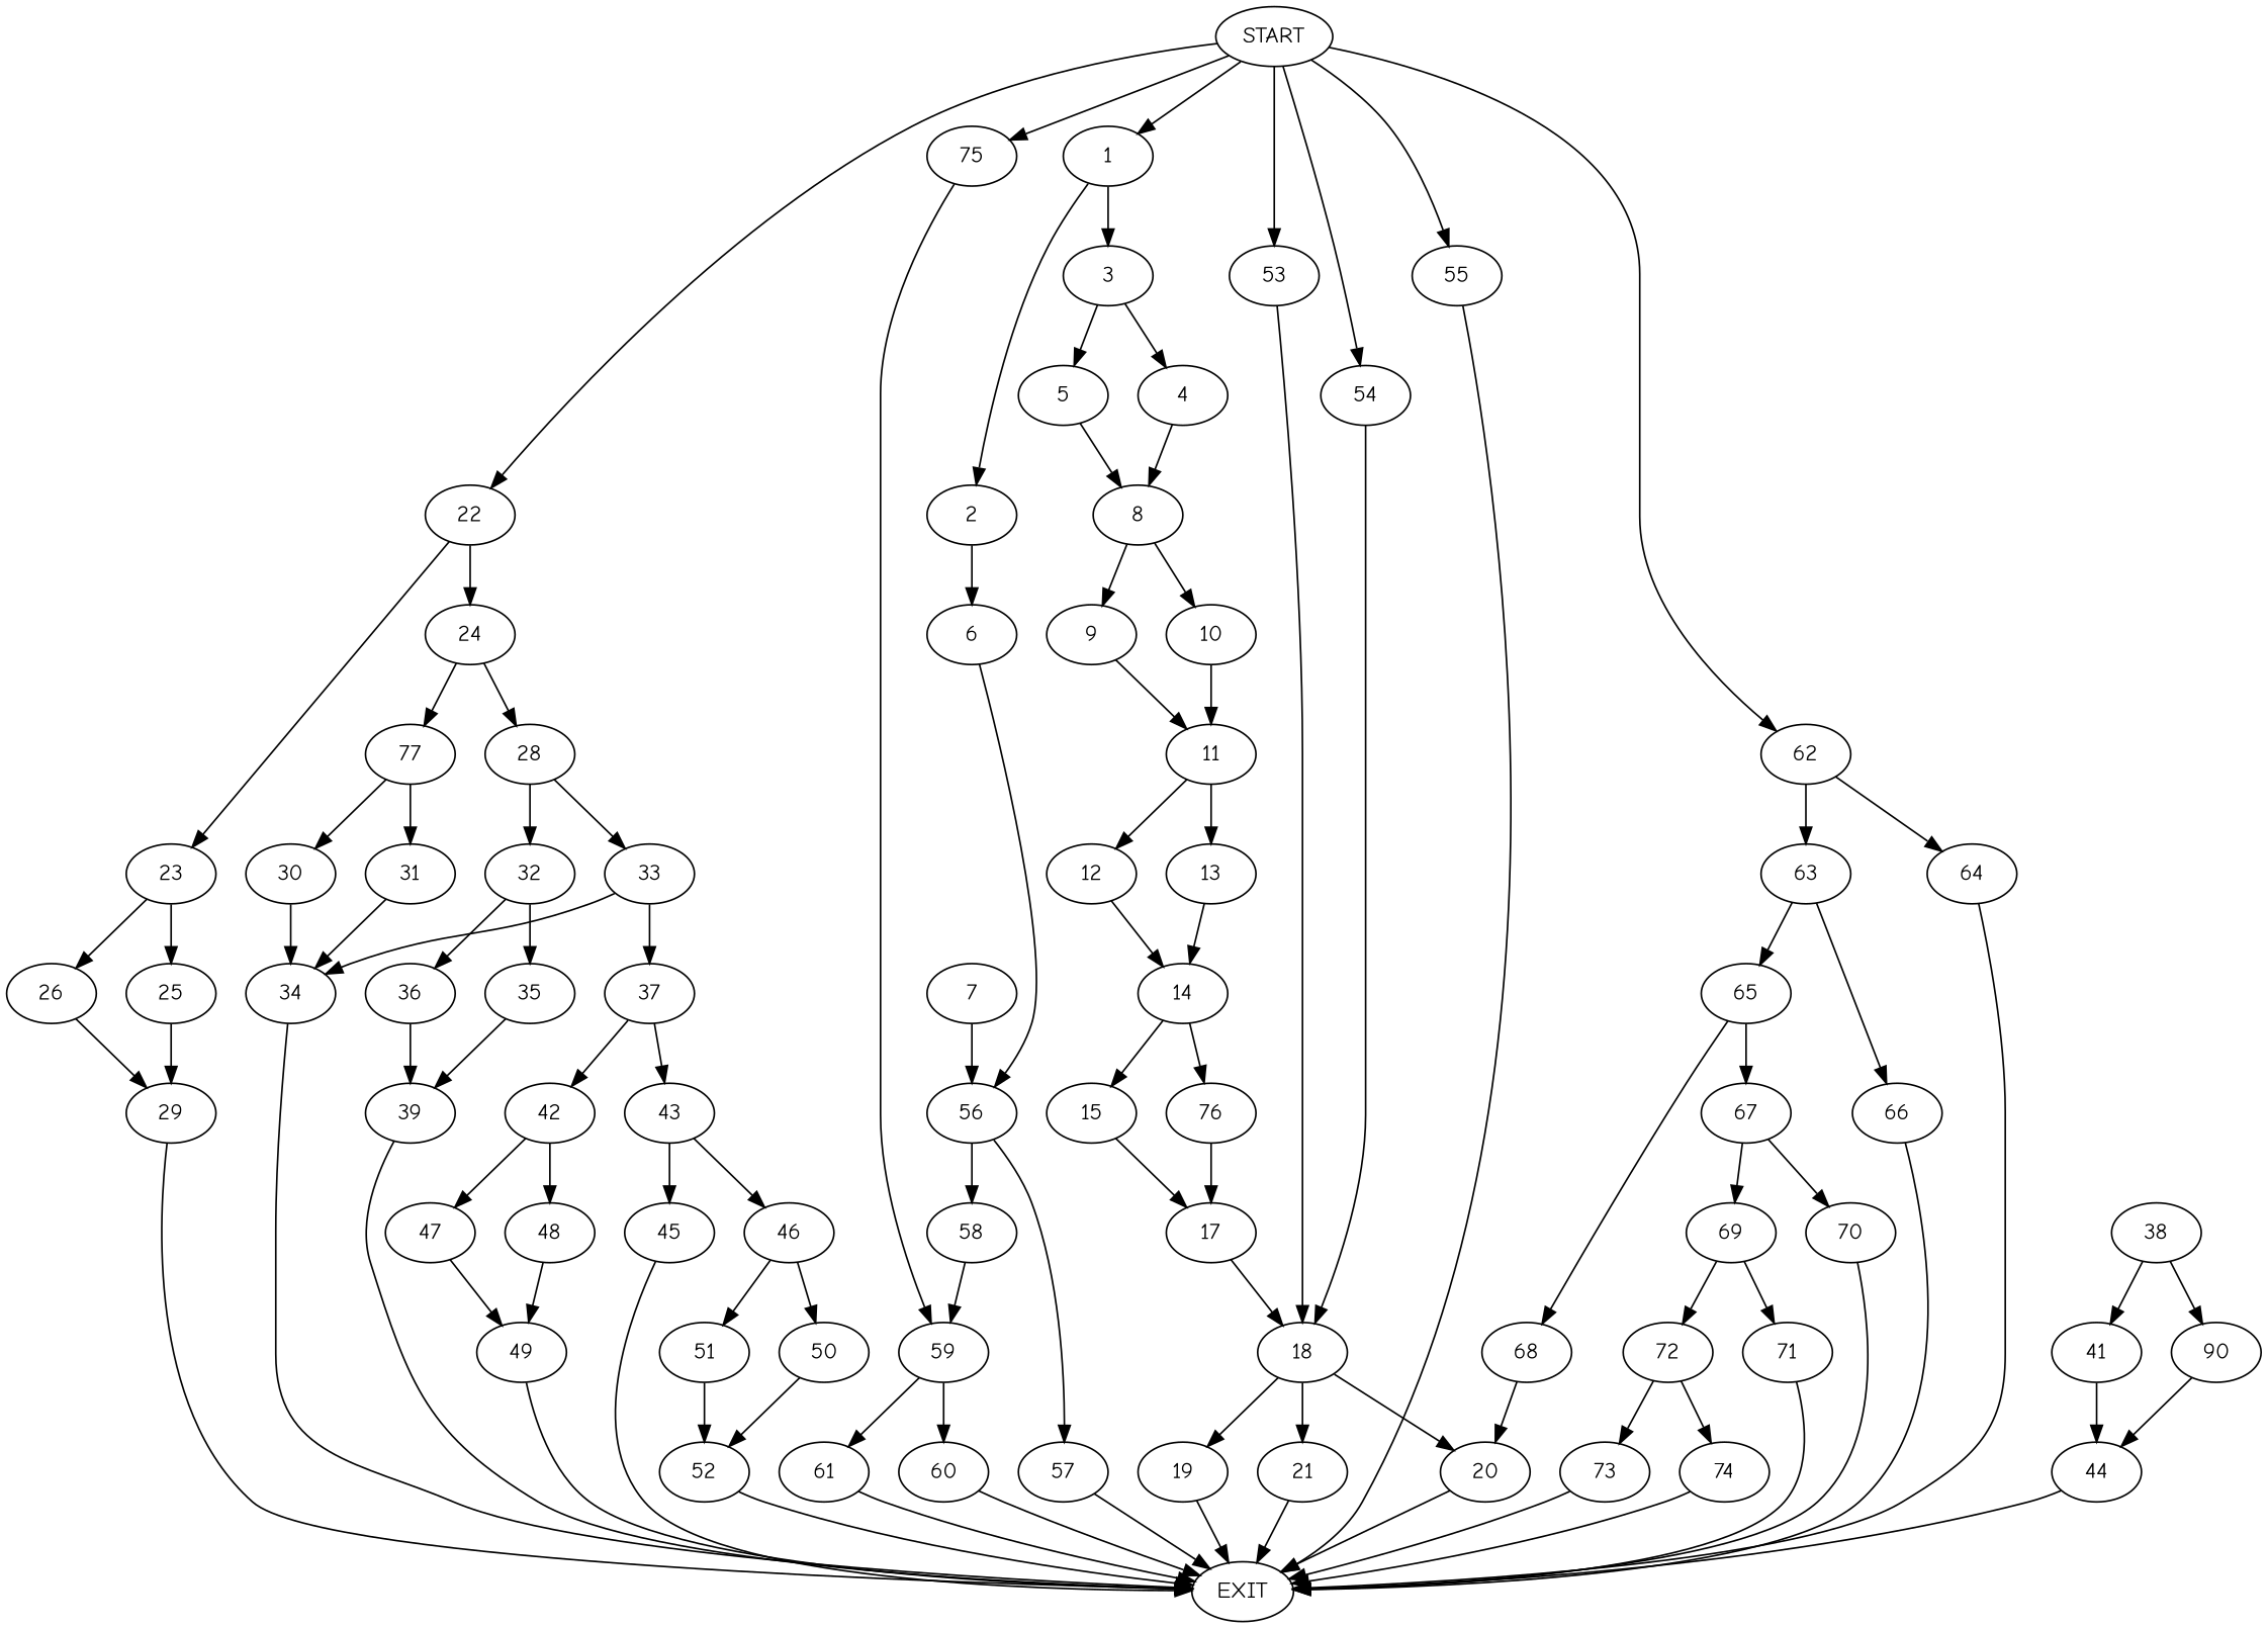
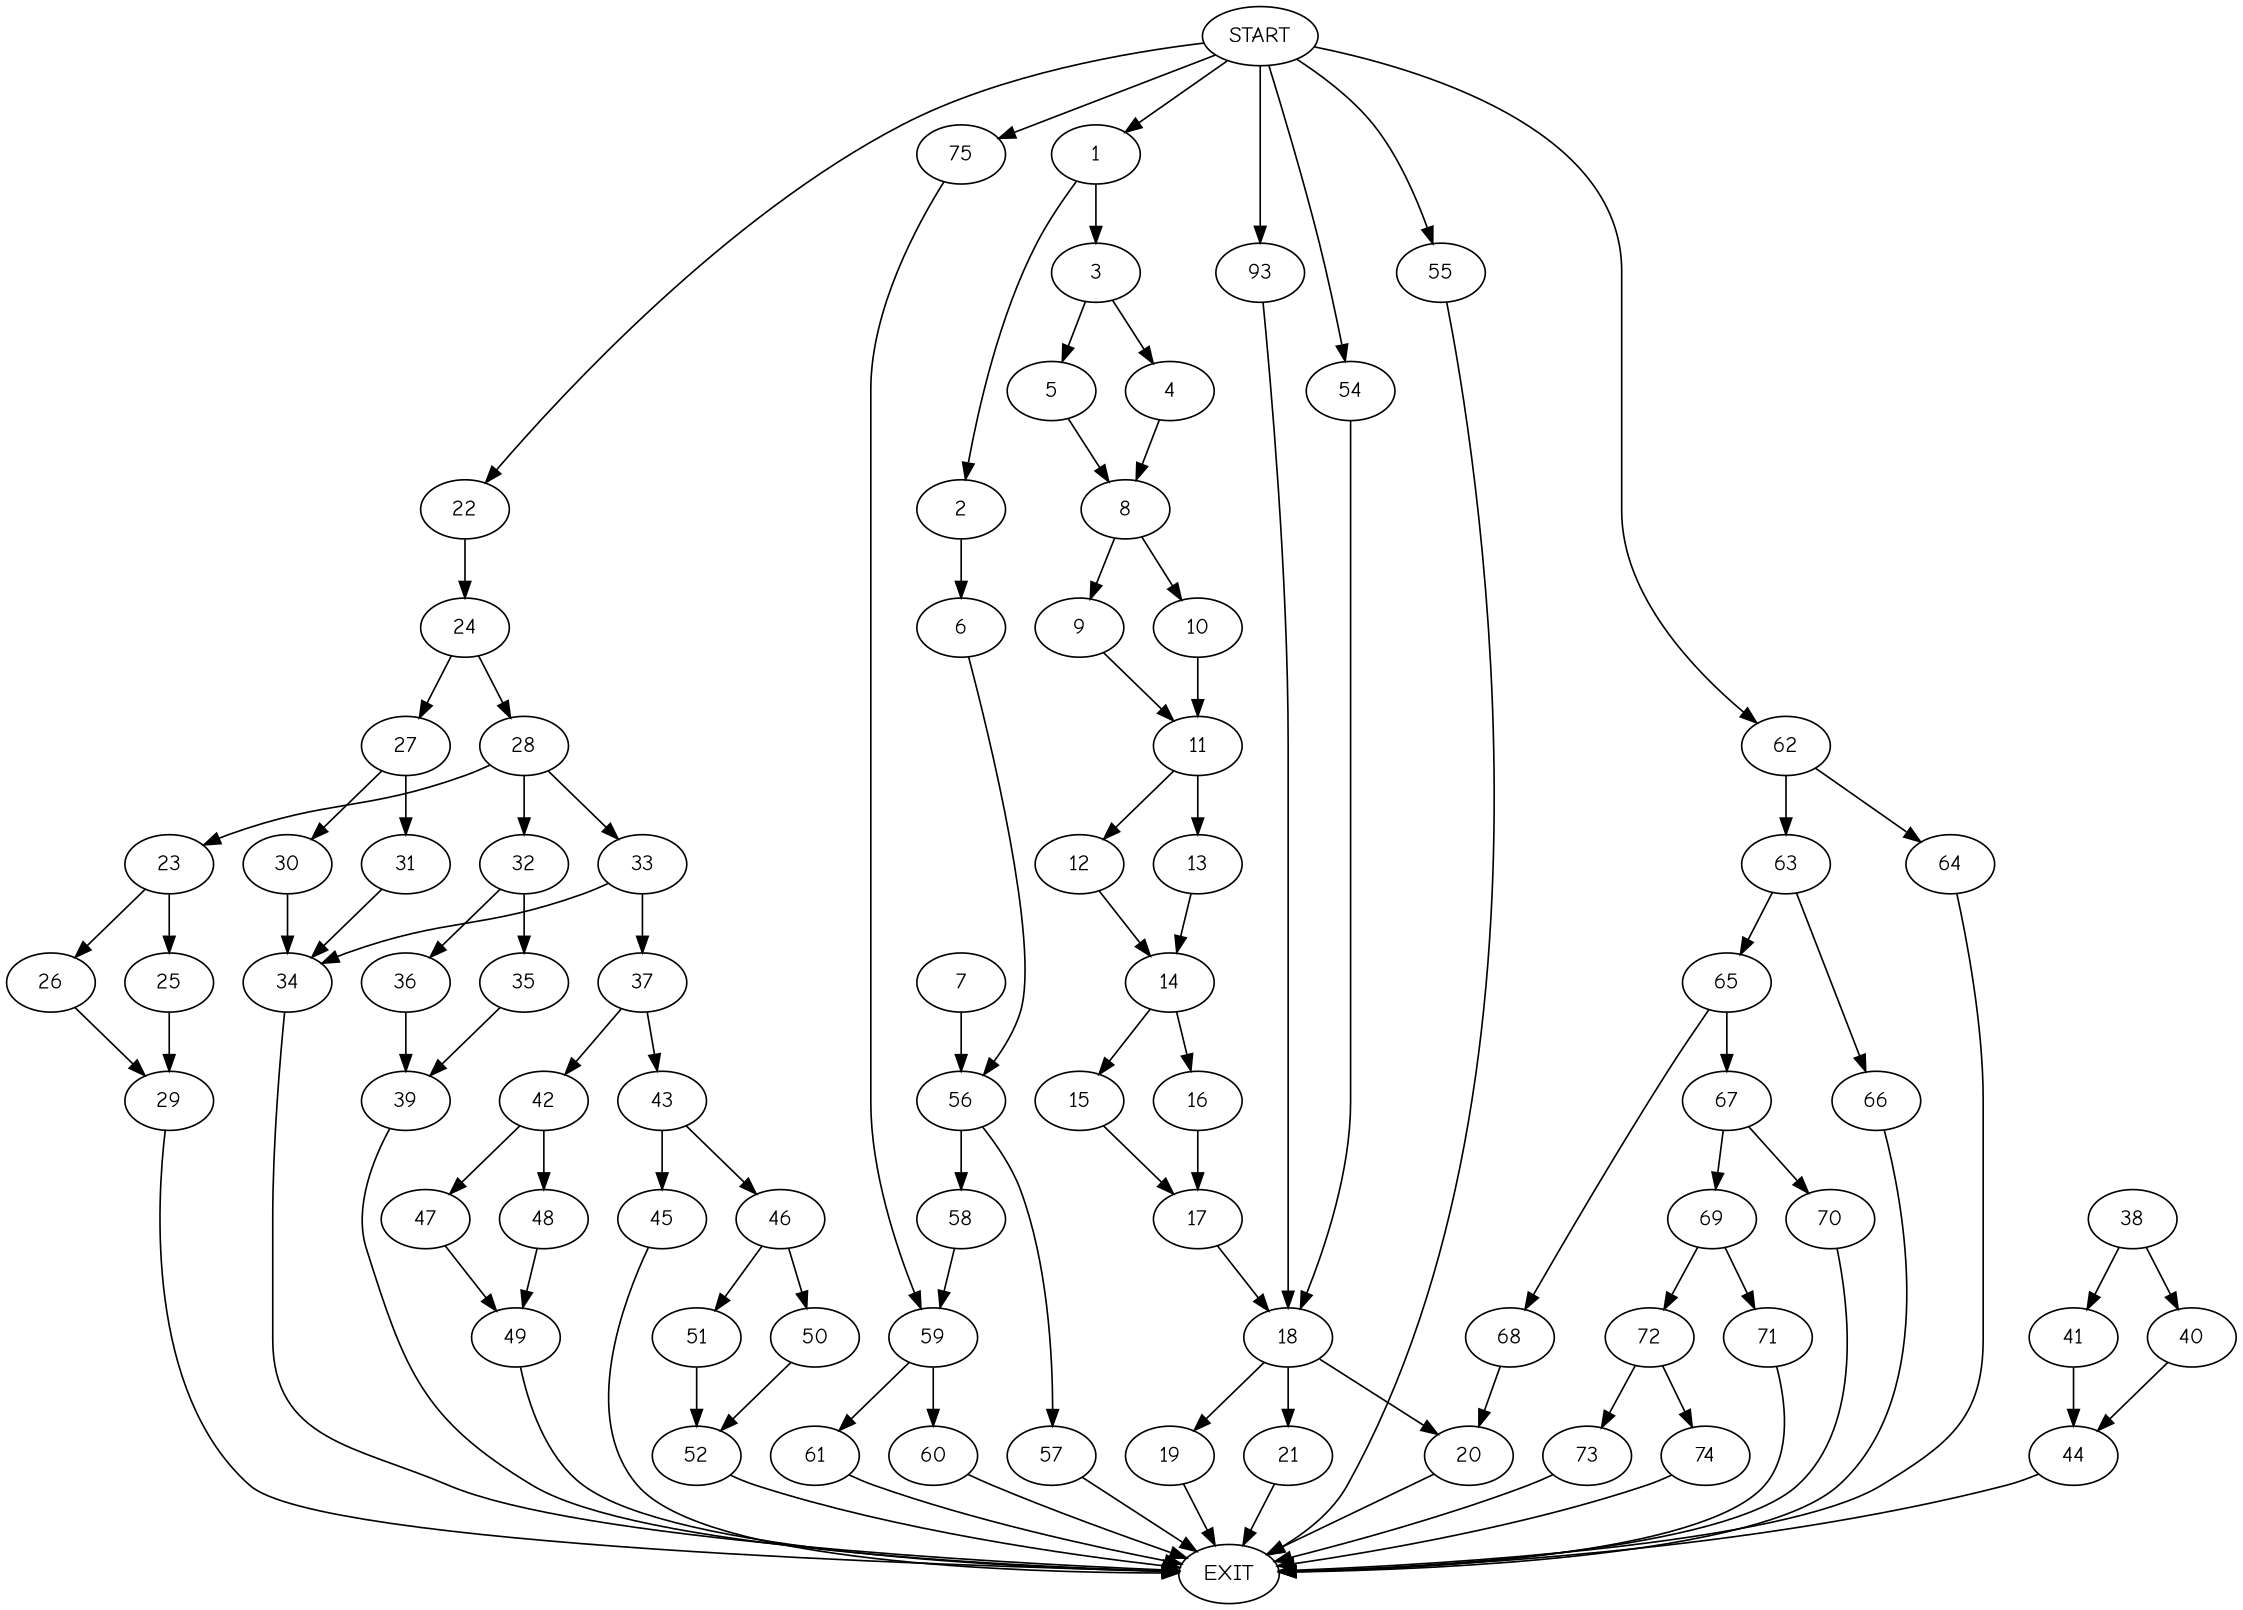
  digraph {
    fontname="Comic Neue"
    node [fontname="Comic Neue"]
    edge [fontname="Comic Neue"]
    n1 [label=START]
    1
    22
-   53
+   53 [label=93]
    54
    55
    62
    75
    2
    3
    23
    24
    18
    n14 [label=EXIT]
    63
    64
    59
    6
    4
    5
    56
    7
    8
    9
    10
    57
    58
    11
    12
    13
    14
    15
-   16 [label=76]
+   16
    17
    19
    20
    21
    25
    26
-   27 [label=77]
+   27
    28
    29
    30
    31
    32
    33
    34
    35
    36
    37
    39
    42
    43
    38
-   40 [label=90]
+   40
    41
    47
    48
    45
    46
    44
    49
    50
    51
    52
    60
    61
    65
    66
    67
    68
    69
    70
    71
    72
    73
    74
    n1 -> 1
    n1 -> 22
    n1 -> 53
    n1 -> 54
    n1 -> 55
    n1 -> 62
    n1 -> 75
    1 -> 2
    1 -> 3
-   22 -> 23
+   28 -> 23
    22 -> 24
    53 -> 18
    54 -> 18
    55 -> n14
    62 -> 63
    62 -> 64
    75 -> 59
    2 -> 6
    3 -> 4
    3 -> 5
    23 -> 25
    23 -> 26
    24 -> 27
    24 -> 28
    18 -> 19
    18 -> 20
    18 -> 21
    63 -> 65
    63 -> 66
    64 -> n14
    59 -> 60
    59 -> 61
    6 -> 56
    4 -> 8
    5 -> 8
    56 -> 57
    56 -> 58
    7 -> 56
    8 -> 9
    8 -> 10
    9 -> 11
    10 -> 11
    57 -> n14
    58 -> 59
    11 -> 12
    11 -> 13
    12 -> 14
    13 -> 14
    14 -> 15
    14 -> 16
    15 -> 17
    16 -> 17
    17 -> 18
    19 -> n14
    20 -> n14
    21 -> n14
    25 -> 29
    26 -> 29
    27 -> 30
    27 -> 31
    28 -> 32
    28 -> 33
    29 -> n14
    30 -> 34
    31 -> 34
    32 -> 35
    32 -> 36
    33 -> 34
    33 -> 37
    34 -> n14
    35 -> 39
    36 -> 39
    37 -> 42
    37 -> 43
    39 -> n14
    42 -> 47
    42 -> 48
    43 -> 45
    43 -> 46
    38 -> 40
    38 -> 41
    40 -> 44
    41 -> 44
    47 -> 49
    48 -> 49
    45 -> n14
    46 -> 50
    46 -> 51
    44 -> n14
    49 -> n14
    50 -> 52
    51 -> 52
    52 -> n14
    60 -> n14
    61 -> n14
    65 -> 67
    65 -> 68
    66 -> n14
    67 -> 69
    67 -> 70
    68 -> 20
    69 -> 71
    69 -> 72
    70 -> n14
    71 -> n14
    72 -> 73
    72 -> 74
    73 -> n14
    74 -> n14
  }
